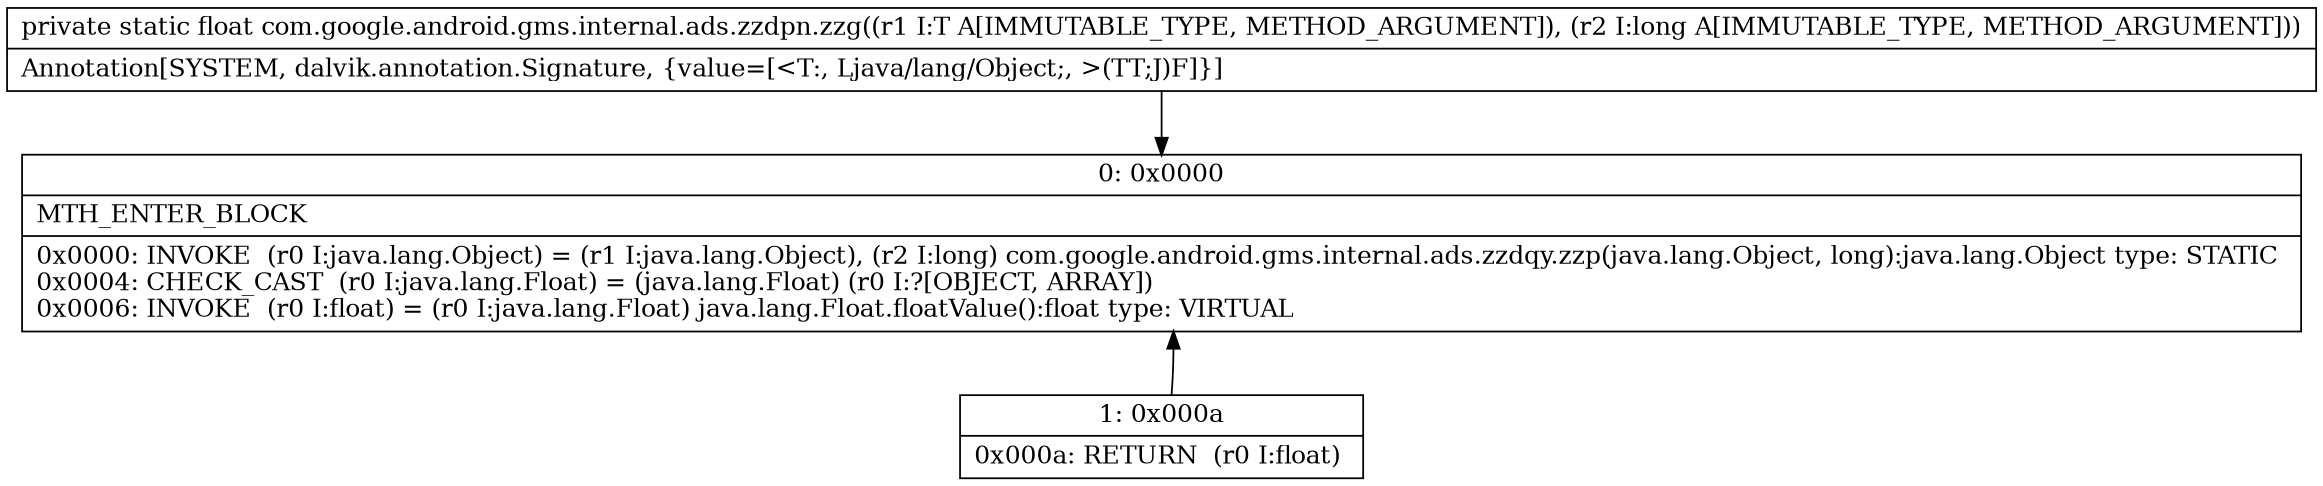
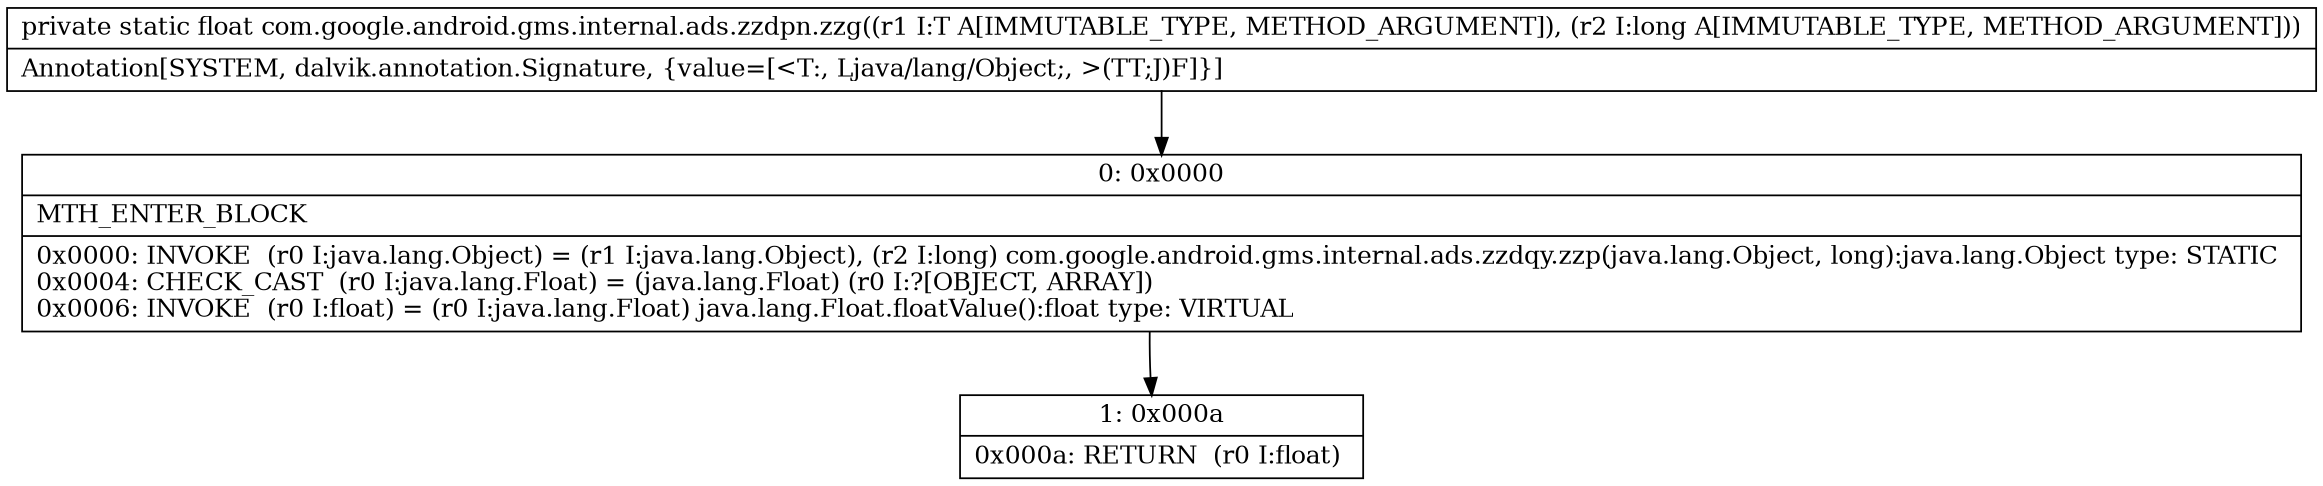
  digraph {
    node [shape=record]
    n1 [label="{0\:\ 0x0000|MTH_ENTER_BLOCK\l|0x0000: INVOKE  (r0 I:java.lang.Object) = (r1 I:java.lang.Object), (r2 I:long) com.google.android.gms.internal.ads.zzdqy.zzp(java.lang.Object, long):java.lang.Object type: STATIC \l0x0004: CHECK_CAST  (r0 I:java.lang.Float) = (java.lang.Float) (r0 I:?[OBJECT, ARRAY]) \l0x0006: INVOKE  (r0 I:float) = (r0 I:java.lang.Float) java.lang.Float.floatValue():float type: VIRTUAL \l}"]
    n2 [label="{1\:\ 0x000a|0x000a: RETURN  (r0 I:float) \l}"]
    n3 [label="{private static float com.google.android.gms.internal.ads.zzdpn.zzg((r1 I:T A[IMMUTABLE_TYPE, METHOD_ARGUMENT]), (r2 I:long A[IMMUTABLE_TYPE, METHOD_ARGUMENT]))  | Annotation[SYSTEM, dalvik.annotation.Signature, \{value=[\<T:, Ljava\/lang\/Object;, \>(TT;J)F]\}]\l}"]
-   n2 -> n1
+   n1 -> n2
    n3 -> n1
  }
